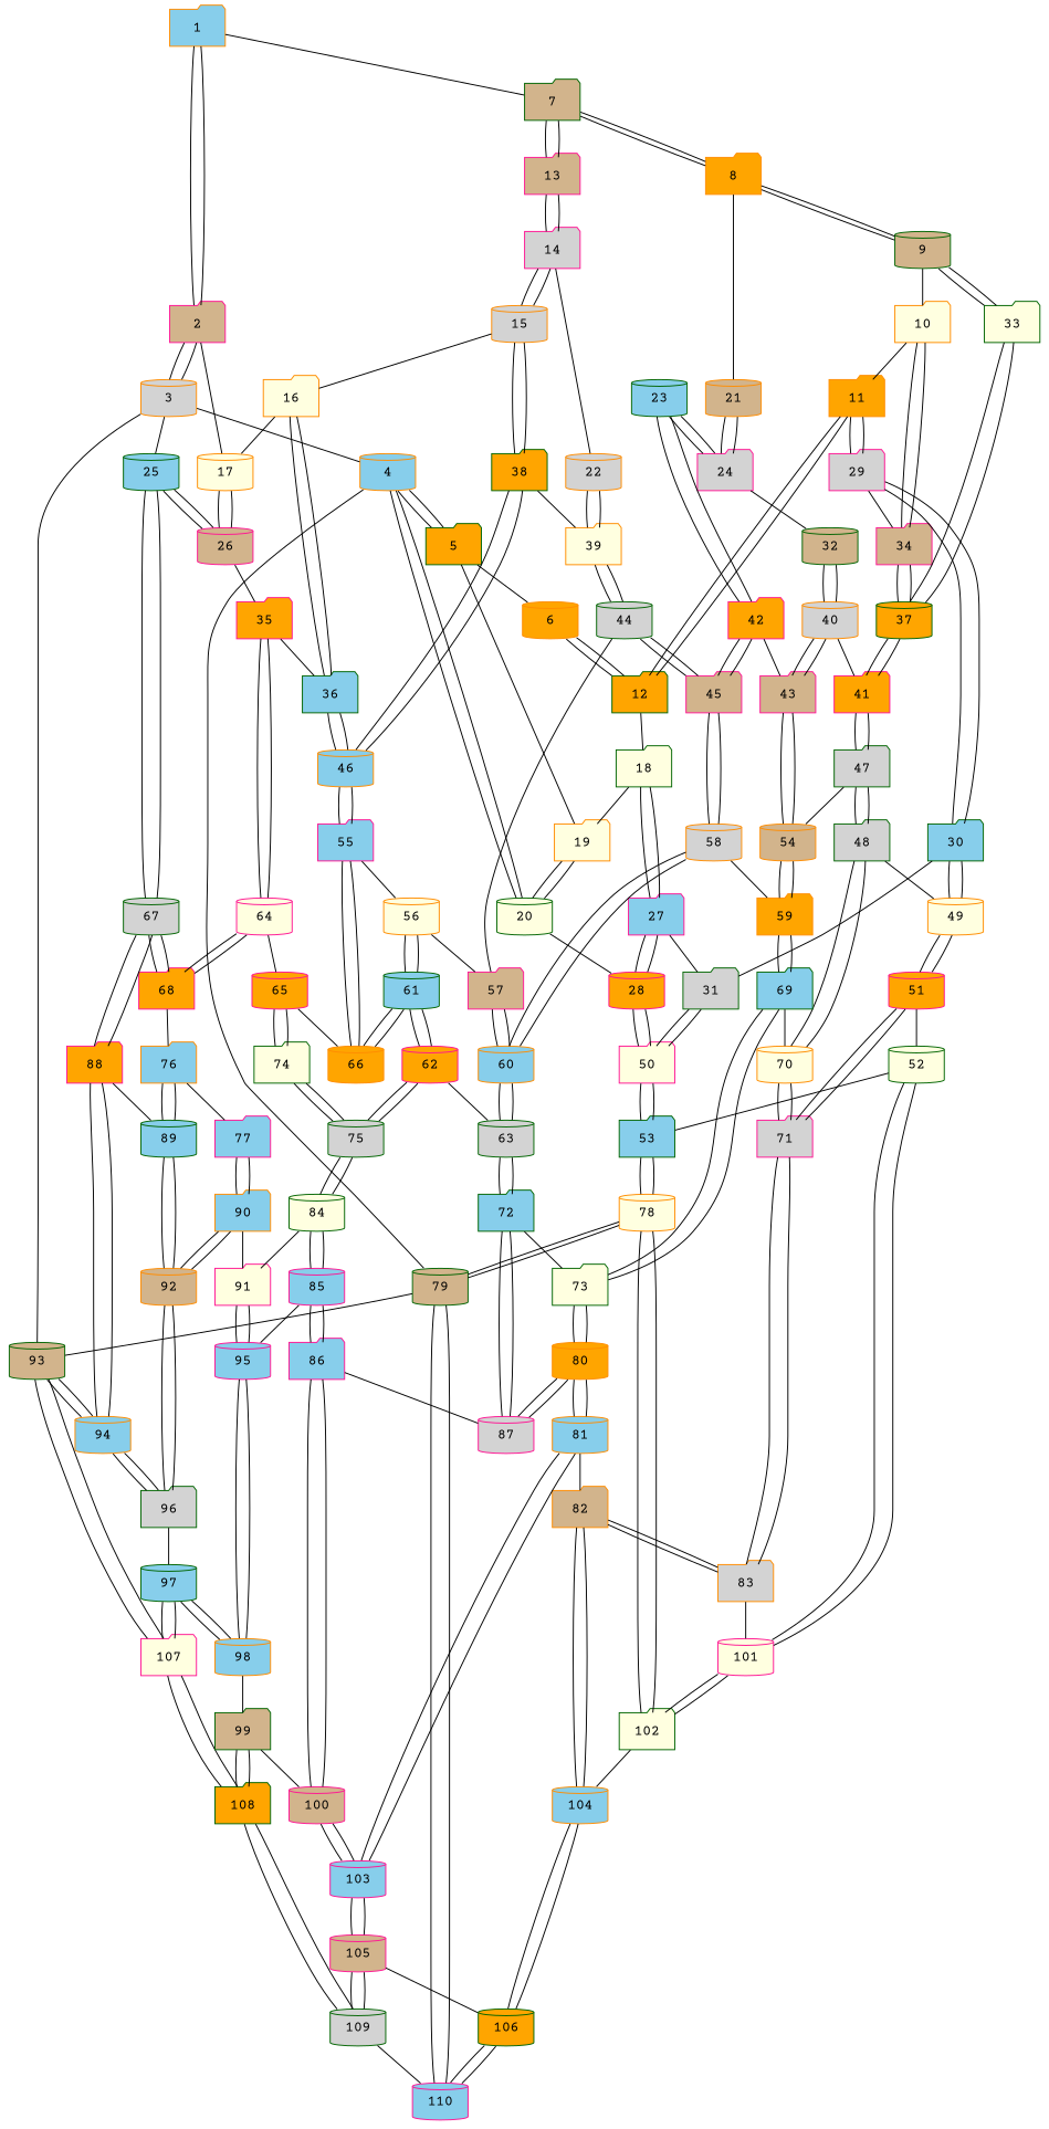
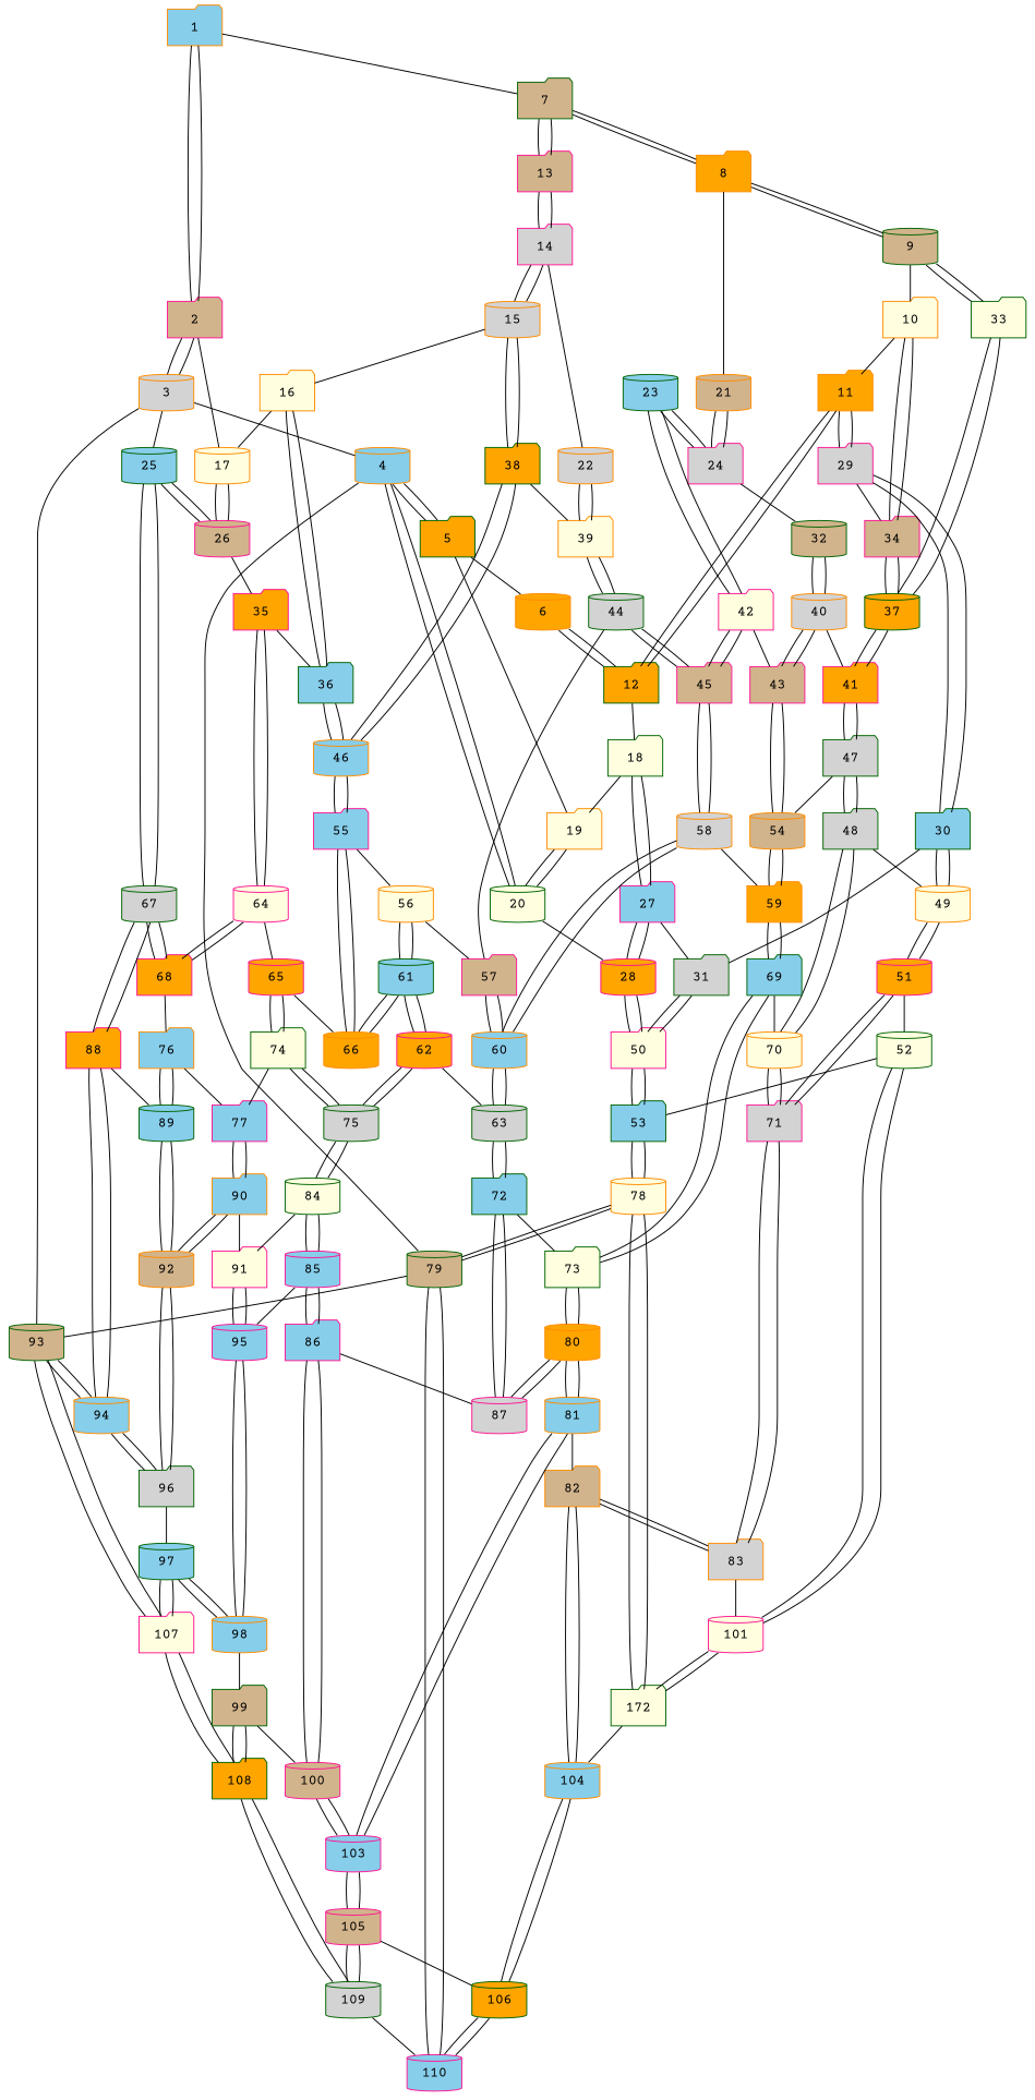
  graph {
    fontname="Courier Prime"
    node [color=darkgreen fillcolor=skyblue fontname="Courier Prime" shape=cylinder style=filled]
    edge [fontname="Courier Prime"]
    1 [color=darkorange shape=folder]
    2 [color=deeppink fillcolor=tan shape=folder]
    7 [fillcolor=tan shape=folder]
    3 [color=darkorange fillcolor=lightgrey]
    17 [color=darkorange fillcolor=lightyellow]
    8 [color=darkorange fillcolor=orange shape=folder]
    13 [color=deeppink fillcolor=tan shape=folder]
    4 [color=darkorange]
    25
    93 [fillcolor=tan]
    26 [color=deeppink fillcolor=tan]
    5 [fillcolor=orange shape=folder]
    20 [fillcolor=lightyellow]
    79 [fillcolor=tan]
    67 [fillcolor=lightgrey]
    94 [color=darkorange]
    107 [color=deeppink fillcolor=lightyellow shape=folder]
    6 [color=darkorange fillcolor=orange]
    19 [color=darkorange fillcolor=lightyellow shape=folder]
    28 [color=deeppink fillcolor=orange]
    110 [color=deeppink]
    12 [fillcolor=orange shape=folder]
    18 [fillcolor=lightyellow shape=folder]
    9 [fillcolor=tan]
    21 [color=darkorange fillcolor=tan]
    14 [color=deeppink fillcolor=lightgrey shape=folder]
    10 [color=darkorange fillcolor=lightyellow shape=folder]
    33 [fillcolor=lightyellow shape=folder]
    24 [color=deeppink fillcolor=lightgrey shape=folder]
    11 [color=darkorange fillcolor=orange shape=folder]
    34 [color=deeppink fillcolor=tan shape=folder]
    37 [fillcolor=orange]
    29 [color=deeppink fillcolor=lightgrey shape=folder]
    30 [shape=folder]
    27 [color=deeppink shape=folder]
    15 [color=darkorange fillcolor=lightgrey]
    22 [color=darkorange fillcolor=lightgrey]
    16 [color=darkorange fillcolor=lightyellow shape=folder]
    38 [fillcolor=orange shape=folder]
    39 [color=darkorange fillcolor=lightyellow shape=folder]
    36 [shape=folder]
    46 [color=darkorange]
    35 [color=deeppink fillcolor=orange shape=folder]
    31 [fillcolor=lightgrey shape=folder]
    50 [color=deeppink fillcolor=lightyellow shape=folder]
    32 [fillcolor=tan]
    23
-   42 [color=deeppink fillcolor=orange shape=folder]
+   42 [color=deeppink fillcolor=lightyellow shape=folder]
    44 [fillcolor=lightgrey]
    43 [color=deeppink fillcolor=tan shape=folder]
    45 [color=deeppink fillcolor=tan shape=folder]
    40 [color=darkorange fillcolor=lightgrey]
    68 [color=deeppink fillcolor=orange shape=folder]
    88 [color=deeppink fillcolor=orange shape=folder]
    64 [color=deeppink fillcolor=lightyellow]
    53 [shape=folder]
    49 [color=darkorange fillcolor=lightyellow]
    51 [color=deeppink fillcolor=orange]
    41 [color=deeppink fillcolor=orange shape=folder]
    65 [color=deeppink fillcolor=orange]
    55 [color=deeppink shape=folder]
    47 [fillcolor=lightgrey shape=folder]
    57 [color=deeppink fillcolor=tan shape=folder]
    54 [color=darkorange fillcolor=tan]
    48 [fillcolor=lightgrey shape=folder]
    58 [color=darkorange fillcolor=lightgrey]
    59 [color=darkorange fillcolor=orange shape=folder]
    60 [color=darkorange]
    56 [color=darkorange fillcolor=lightyellow]
    66 [color=darkorange fillcolor=orange]
    70 [color=darkorange fillcolor=lightyellow]
    71 [color=deeppink fillcolor=lightgrey shape=folder]
    52 [fillcolor=lightyellow]
    78 [color=darkorange fillcolor=lightyellow]
    101 [color=deeppink fillcolor=lightyellow]
    83 [color=darkorange fillcolor=lightgrey shape=folder]
-   102 [fillcolor=lightyellow shape=folder]
+   102 [fillcolor=lightyellow shape=folder label=172]
    69 [shape=folder]
    61
    62 [color=deeppink fillcolor=orange]
    63 [fillcolor=lightgrey]
    73 [fillcolor=lightyellow shape=folder]
    72 [shape=folder]
    75 [fillcolor=lightgrey]
    84 [fillcolor=lightyellow]
    87 [color=deeppink fillcolor=lightgrey]
    74 [fillcolor=lightyellow shape=folder]
    76 [color=darkorange shape=folder]
    77 [color=deeppink shape=folder]
    89
    80 [color=darkorange fillcolor=orange]
    81 [color=darkorange]
    90 [color=darkorange shape=folder]
    85 [color=deeppink]
    91 [color=deeppink fillcolor=lightyellow shape=folder]
    92 [color=darkorange fillcolor=tan]
    104 [color=darkorange]
    82 [color=darkorange fillcolor=tan shape=folder]
    103 [color=deeppink]
    105 [color=deeppink fillcolor=tan]
    106 [fillcolor=orange]
    86 [color=deeppink shape=folder]
    95 [color=deeppink]
    100 [color=deeppink fillcolor=tan]
    98 [color=darkorange]
    96 [fillcolor=lightgrey shape=folder]
    97
    108 [fillcolor=orange shape=folder]
    99 [fillcolor=tan shape=folder]
    109 [fillcolor=lightgrey]
    1 -- 2
    1 -- 2
    1 -- 7
    2 -- 3
    2 -- 3
    2 -- 17
    7 -- 8
    7 -- 8
    7 -- 13
    7 -- 13
    3 -- 4
    3 -- 25
    3 -- 93
    17 -- 26
    17 -- 26
    8 -- 9
    8 -- 9
    8 -- 21
    13 -- 14
    13 -- 14
    4 -- 5
    4 -- 5
    4 -- 20
    4 -- 20
    4 -- 79
    25 -- 26
    25 -- 26
    25 -- 67
    25 -- 67
    93 -- 94
    93 -- 94
    93 -- 107
    93 -- 107
    26 -- 35
    5 -- 6
    5 -- 19
    20 -- 28
    79 -- 93
    79 -- 110
    79 -- 110
    67 -- 68
    67 -- 68
    67 -- 88
    67 -- 88
    94 -- 96
    94 -- 96
    107 -- 108
    107 -- 108
    6 -- 12
    6 -- 12
    19 -- 20
    19 -- 20
    28 -- 50
    28 -- 50
    12 -- 18
    18 -- 19
    18 -- 27
    18 -- 27
    9 -- 10
    9 -- 33
    9 -- 33
    21 -- 24
    21 -- 24
    14 -- 15
    14 -- 15
    14 -- 22
    10 -- 11
    10 -- 34
    10 -- 34
    33 -- 37
    33 -- 37
    24 -- 32
    11 -- 12
    11 -- 12
    11 -- 29
    11 -- 29
    34 -- 37
    34 -- 37
    37 -- 41
    37 -- 41
    29 -- 34
    29 -- 30
    29 -- 30
    30 -- 31
    30 -- 49
    30 -- 49
    27 -- 28
    27 -- 28
    27 -- 31
    15 -- 16
    15 -- 38
    15 -- 38
    22 -- 39
    22 -- 39
    16 -- 17
    16 -- 36
    16 -- 36
    38 -- 39
    38 -- 46
    38 -- 46
    39 -- 44
    39 -- 44
    36 -- 46
    36 -- 46
    46 -- 55
    46 -- 55
    35 -- 36
    35 -- 64
    35 -- 64
    31 -- 50
    31 -- 50
    50 -- 53
    50 -- 53
    32 -- 40
    32 -- 40
    23 -- 24
    23 -- 24
    23 -- 42
    23 -- 42
    42 -- 43
    42 -- 45
    42 -- 45
    44 -- 45
    44 -- 45
    44 -- 57
    43 -- 54
    43 -- 54
    45 -- 58
    45 -- 58
    40 -- 43
    40 -- 43
    40 -- 41
    68 -- 76
    88 -- 94
    88 -- 94
    88 -- 89
    64 -- 68
    64 -- 68
    64 -- 65
    53 -- 78
    53 -- 78
    49 -- 51
    49 -- 51
    51 -- 71
    51 -- 71
    51 -- 52
    41 -- 47
    41 -- 47
    65 -- 66
    65 -- 74
    65 -- 74
    55 -- 56
    55 -- 66
    55 -- 66
    47 -- 54
    47 -- 48
    47 -- 48
    57 -- 60
    57 -- 60
    54 -- 59
    54 -- 59
    48 -- 49
    48 -- 70
    48 -- 70
    58 -- 59
    58 -- 60
    58 -- 60
    59 -- 69
    59 -- 69
    60 -- 63
    60 -- 63
    56 -- 57
    56 -- 61
    56 -- 61
    70 -- 71
    70 -- 71
    71 -- 83
    71 -- 83
    52 -- 53
    52 -- 101
    52 -- 101
    78 -- 79
    78 -- 79
    78 -- 102
    78 -- 102
    101 -- 102
    101 -- 102
    83 -- 101
    102 -- 104
    69 -- 70
    69 -- 73
    69 -- 73
    61 -- 66
    61 -- 66
    61 -- 62
    61 -- 62
    62 -- 63
    62 -- 75
    62 -- 75
    63 -- 72
    63 -- 72
    73 -- 80
    73 -- 80
    72 -- 73
    72 -- 87
    72 -- 87
    75 -- 84
    75 -- 84
    84 -- 85
    84 -- 85
    84 -- 91
    74 -- 75
    74 -- 75
+   74 -- 77
    76 -- 77
    76 -- 89
    76 -- 89
    77 -- 90
    77 -- 90
    89 -- 92
    89 -- 92
    80 -- 87
    80 -- 87
    80 -- 81
    80 -- 81
    81 -- 82
    81 -- 103
    81 -- 103
    90 -- 91
    90 -- 92
    90 -- 92
    85 -- 86
    85 -- 86
    85 -- 95
    91 -- 95
    91 -- 95
    92 -- 96
    92 -- 96
    104 -- 106
    104 -- 106
    82 -- 83
    82 -- 83
    82 -- 104
    82 -- 104
    103 -- 105
    103 -- 105
    105 -- 106
    105 -- 109
    105 -- 109
    106 -- 110
    106 -- 110
    86 -- 87
    86 -- 100
    86 -- 100
    95 -- 98
    95 -- 98
    100 -- 103
    100 -- 103
    98 -- 99
    96 -- 97
    97 -- 107
    97 -- 107
    97 -- 98
    97 -- 98
    108 -- 109
    108 -- 109
    99 -- 100
    99 -- 108
    99 -- 108
    109 -- 110
  }
